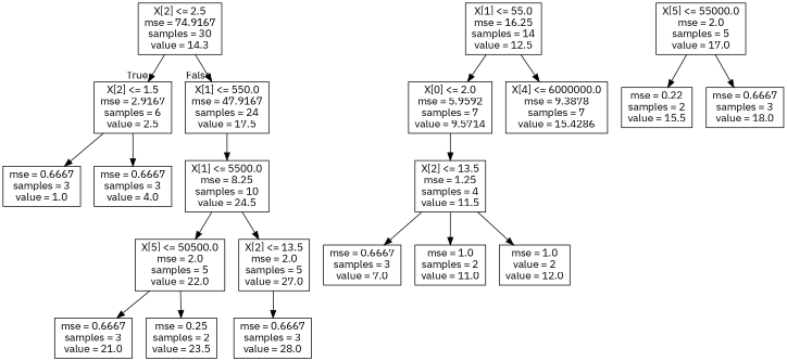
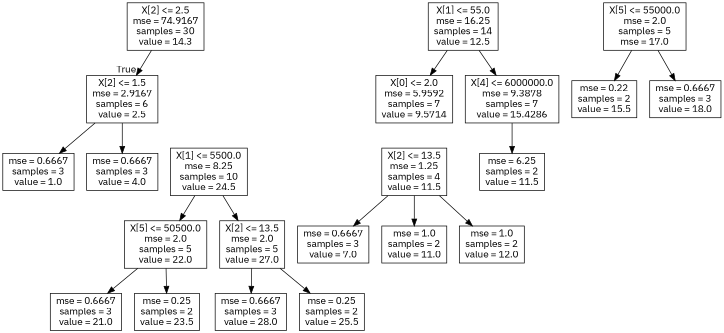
  digraph {
    fontname="IBM Plex Sans"
    node [fontname="IBM Plex Sans" shape=box]
    edge [fontname="IBM Plex Sans"]
    n1 [label="X[2] <= 2.5\nmse = 74.9167\nsamples = 30\nvalue = 14.3"]
    n2 [label="X[2] <= 1.5\nmse = 2.9167\nsamples = 6\nvalue = 2.5"]
-   n3 [label="X[1] <= 550.0\nmse = 47.9167\nsamples = 24\nvalue = 17.5"]
    n4 [label="mse = 0.6667\nsamples = 3\nvalue = 1.0"]
    n5 [label="mse = 0.6667\nsamples = 3\nvalue = 4.0"]
    n6 [label="X[1] <= 5500.0\nmse = 8.25\nsamples = 10\nvalue = 24.5"]
    n7 [label="X[1] <= 55.0\nmse = 16.25\nsamples = 14\nvalue = 12.5"]
    n8 [label="X[0] <= 2.0\nmse = 5.9592\nsamples = 7\nvalue = 9.5714"]
    n9 [label="X[4] <= 6000000.0\nmse = 9.3878\nsamples = 7\nvalue = 15.4286"]
    n10 [label="X[5] <= 50500.0\nmse = 2.0\nsamples = 5\nvalue = 22.0"]
    n11 [label="X[2] <= 13.5\nmse = 2.0\nsamples = 5\nvalue = 27.0"]
    n12 [label="X[2] <= 13.5\nmse = 1.25\nsamples = 4\nvalue = 11.5"]
+   n13 [label="mse = 6.25\nsamples = 2\nvalue = 11.5"]
    n14 [label="mse = 0.6667\nsamples = 3\nvalue = 7.0"]
    n15 [label="mse = 1.0\nsamples = 2\nvalue = 11.0"]
-   n16 [label="mse = 1.0\nvalue = 2\nvalue = 12.0"]
-   n17 [label="X[5] <= 55000.0\nmse = 2.0\nsamples = 5\nvalue = 17.0"]
+   n16 [label="mse = 1.0\nsamples = 2\nvalue = 12.0"]
+   n17 [label="X[5] <= 55000.0\nmse = 2.0\nsamples = 5\nmse = 17.0"]
    n18 [label="mse = 0.22\nsamples = 2\nvalue = 15.5"]
    n19 [label="mse = 0.6667\nsamples = 3\nvalue = 18.0"]
    n20 [label="mse = 0.6667\nsamples = 3\nvalue = 21.0"]
    n21 [label="mse = 0.25\nsamples = 2\nvalue = 23.5"]
    n22 [label="mse = 0.6667\nsamples = 3\nvalue = 28.0"]
+   n23 [label="mse = 0.25\nsamples = 2\nvalue = 25.5"]
    n1 -> n2 [headlabel=True labelangle=45 labeldistance=2.5]
-   n1 -> n3 [headlabel=False labelangle=-45 labeldistance=2.5]
    n2 -> n4
    n2 -> n5
-   n3 -> n6
    n6 -> n10
    n6 -> n11
    n7 -> n8
    n7 -> n9
-   n8 -> n12
+   n9 -> n13
    n10 -> n20
    n10 -> n21
    n11 -> n22
+   n11 -> n23
    n12 -> n14
    n12 -> n15
    n12 -> n16
    n17 -> n18
    n17 -> n19
  }
